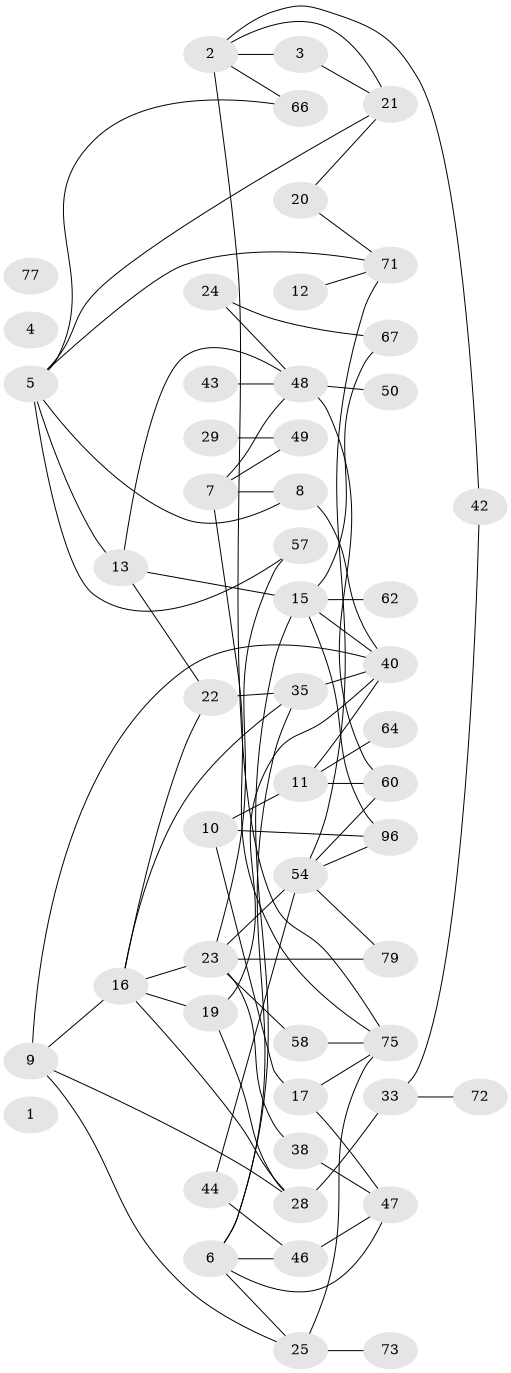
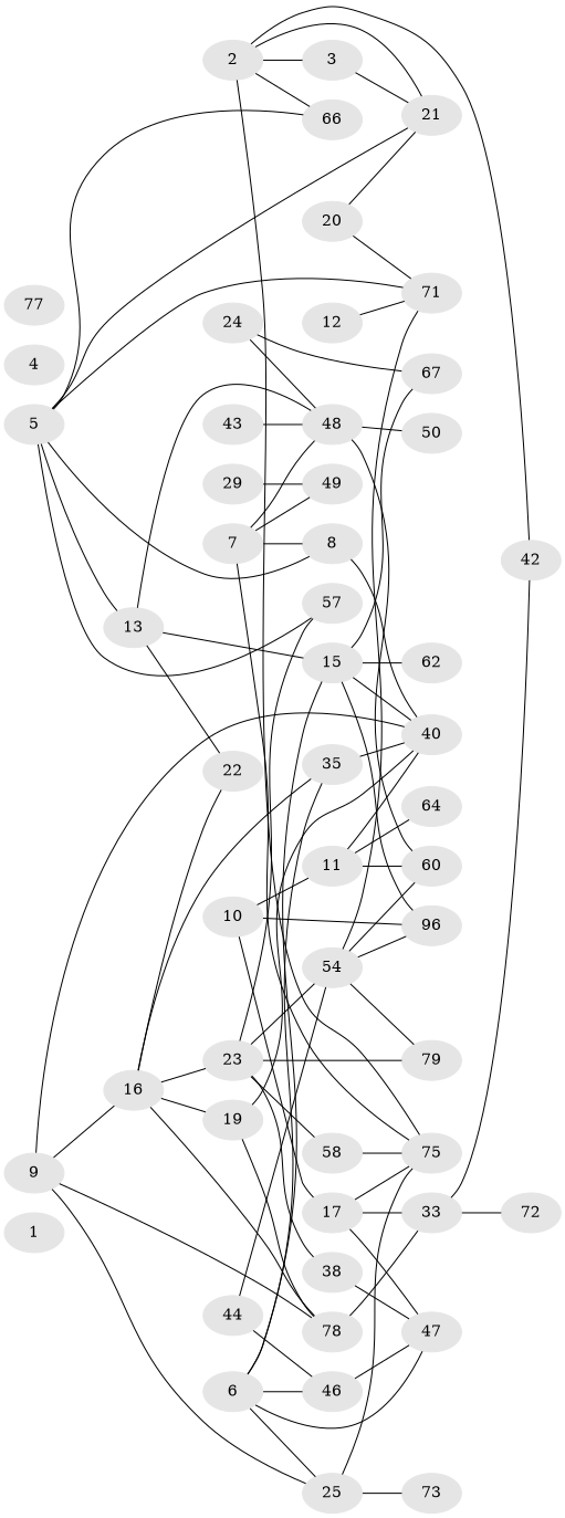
  graph {
    rankdir=LR
    node [color=gray90 style=filled]
    1
    2 [super="+59"]
    3 [super="+69"]
    21
    42 [super="+45"]
    66
    75 [super="+76"]
    4
    5 [super="+14"]
    8
    13 [super="+52"]
    57
    71
    40 [super="+74"]
    15 [super="+26"]
    48 [super="+80"]
    22 [super="+39"]
    6 [super="+30"]
    25 [super="+53"]
    35 [super="+70"]
    46 [super="+55"]
    47 [super="+63"]
    n23 [label=96]
    62 [super="+65"]
    67
    73
    7 [super="+18"]
    49
    60 [super="+78"]
    50
    9 [super="+31"]
    16 [super="+27"]
-   28 [super="+37"]
+   28 [super="+37" label=78]
    19 [super="+41"]
    23 [super="+68"]
    33 [super="+82"]
    10 [super="+34"]
    11 [super="+32"]
    17 [super="+83"]
    64
    12
    38
    54 [super="+61"]
    58
    79 [super="+81"]
    72
    20 [super="+36"]
    24
    29 [super="+51"]
    43
    44
    77
    2 -- 3
    2 -- 21
    2 -- 42
    2 -- 66
    2 -- 75
    3 -- 21
    5 -- 21
    5 -- 66
    5 -- 8
    5 -- 13
    5 -- 57
    5 -- 71
    8 -- 40
    13 -- 15
    13 -- 48
    13 -- 22 [weight=2]
    15 -- 40
    15 -- n23
    15 -- 62
    15 -- 67
    48 -- 60
    48 -- 50
-   22 -- 35
    6 -- 15
    6 -- 25
    6 -- 35
    6 -- 46
    6 -- 47
    25 -- 75
    25 -- 73
    35 -- 40
    46 -- 47
    7 -- 75
    7 -- 8
    7 -- 48
    7 -- 49
    9 -- 40
    9 -- 25
    9 -- 16
    9 -- 28
    16 -- 22
    16 -- 35
    16 -- 28
    16 -- 19
    16 -- 23
    28 -- 33
    19 -- 40
    19 -- 28
    23 -- 57
    23 -- 38
    23 -- 54
    23 -- 58
    23 -- 79 [weight=2]
    33 -- 42
    33 -- 72
    10 -- n23
    10 -- 11
    10 -- 17
    11 -- 40
    11 -- 60 [weight=2]
    11 -- 64
    17 -- 75
    17 -- 47
+   17 -- 33
    12 -- 71
    38 -- 47
    54 -- 71
    54 -- n23
    54 -- 60
    54 -- 79
    58 -- 75
    20 -- 21
    20 -- 71
    24 -- 48
    24 -- 67
    29 -- 49 [weight=2]
    43 -- 48
    44 -- 46
    44 -- 54
  }
